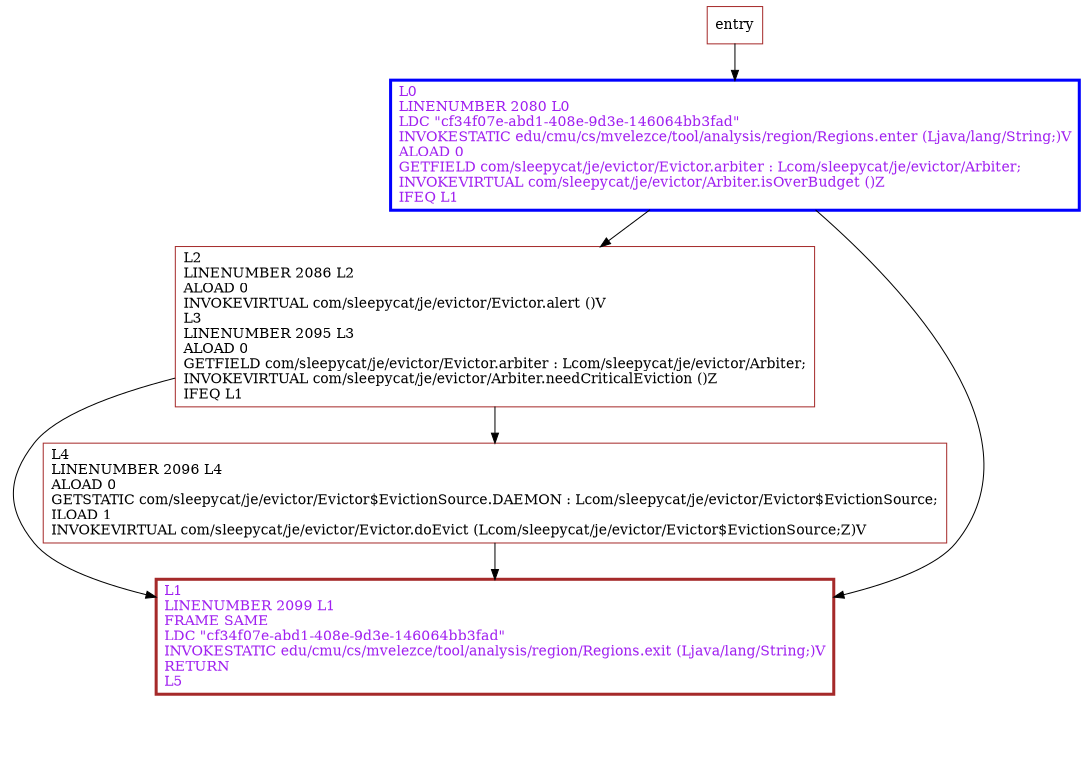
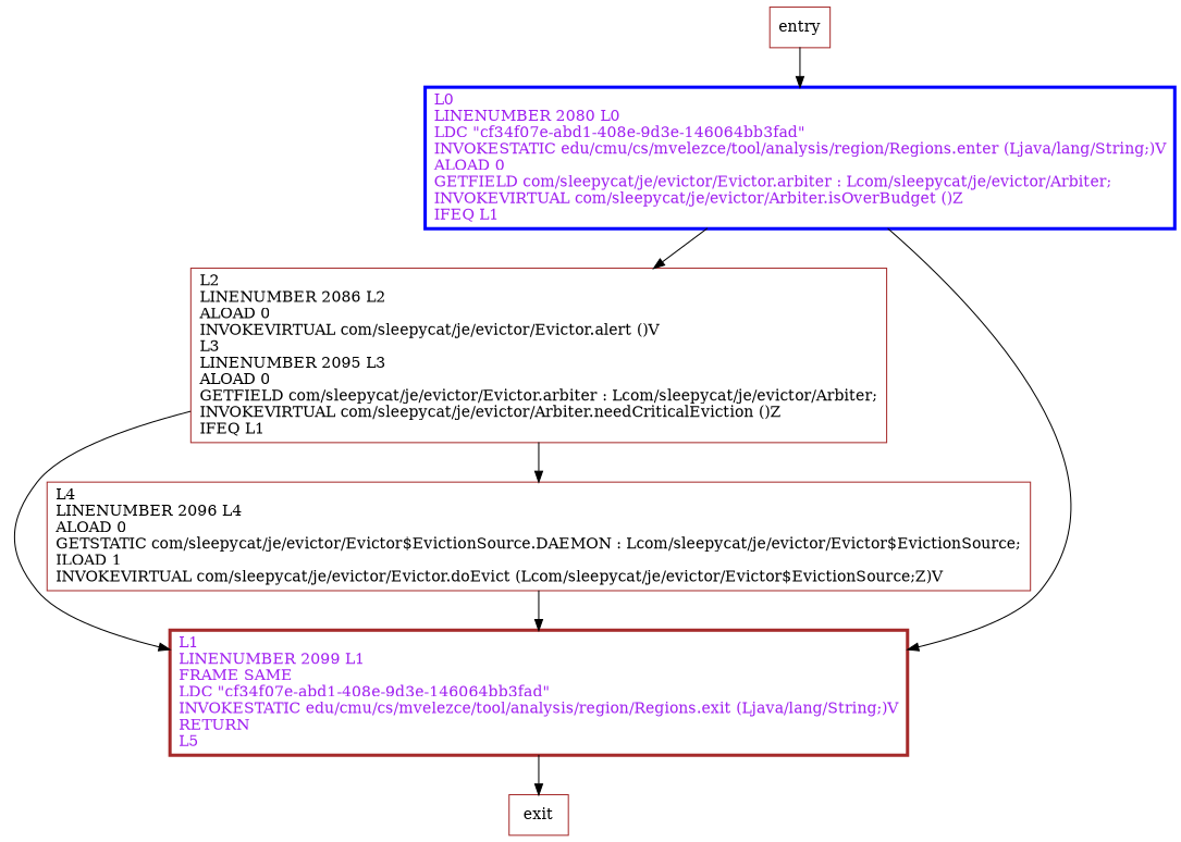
  digraph {
    node [color=brown shape=record]
    n1 [color=blue fontcolor=purple label="L0\lLINENUMBER 2080 L0\lLDC \"cf34f07e-abd1-408e-9d3e-146064bb3fad\"\lINVOKESTATIC edu/cmu/cs/mvelezce/tool/analysis/region/Regions.enter (Ljava/lang/String;)V\lALOAD 0\lGETFIELD com/sleepycat/je/evictor/Evictor.arbiter : Lcom/sleepycat/je/evictor/Arbiter;\lINVOKEVIRTUAL com/sleepycat/je/evictor/Arbiter.isOverBudget ()Z\lIFEQ L1\l" penwidth=3]
    n2 [label="L2\lLINENUMBER 2086 L2\lALOAD 0\lINVOKEVIRTUAL com/sleepycat/je/evictor/Evictor.alert ()V\lL3\lLINENUMBER 2095 L3\lALOAD 0\lGETFIELD com/sleepycat/je/evictor/Evictor.arbiter : Lcom/sleepycat/je/evictor/Arbiter;\lINVOKEVIRTUAL com/sleepycat/je/evictor/Arbiter.needCriticalEviction ()Z\lIFEQ L1\l"]
    n3 [fontcolor=purple label="L1\lLINENUMBER 2099 L1\lFRAME SAME\lLDC \"cf34f07e-abd1-408e-9d3e-146064bb3fad\"\lINVOKESTATIC edu/cmu/cs/mvelezce/tool/analysis/region/Regions.exit (Ljava/lang/String;)V\lRETURN\lL5\l" penwidth=3]
    n4 [label="L4\lLINENUMBER 2096 L4\lALOAD 0\lGETSTATIC com/sleepycat/je/evictor/Evictor$EvictionSource.DAEMON : Lcom/sleepycat/je/evictor/Evictor$EvictionSource;\lILOAD 1\lINVOKEVIRTUAL com/sleepycat/je/evictor/Evictor.doEvict (Lcom/sleepycat/je/evictor/Evictor$EvictionSource;Z)V\l"]
+   exit
    entry
    n1 -> n2
    n1 -> n3
    n2 -> n3
    n2 -> n4
+   n3 -> exit
    n4 -> n3
    entry -> n1
  }
